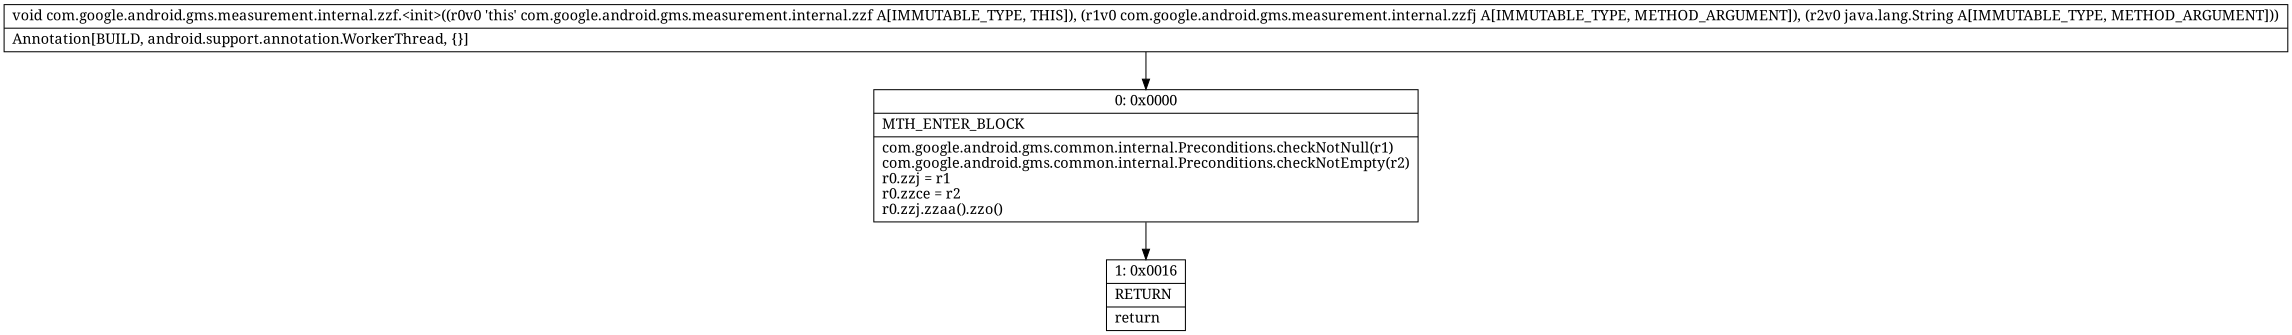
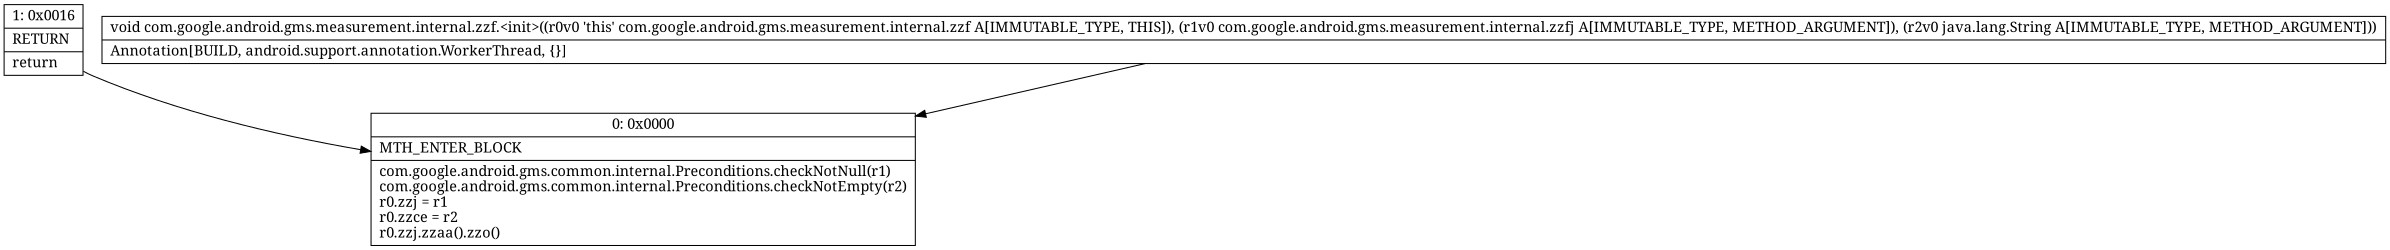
  digraph {
    fontname="Noto Serif"
    node [shape=record fontname="Noto Serif"]
    edge [fontname="Noto Serif"]
    n1 [label="{0\:\ 0x0000|MTH_ENTER_BLOCK\l|com.google.android.gms.common.internal.Preconditions.checkNotNull(r1)\lcom.google.android.gms.common.internal.Preconditions.checkNotEmpty(r2)\lr0.zzj = r1\lr0.zzce = r2\lr0.zzj.zzaa().zzo()\l}"]
    n2 [label="{1\:\ 0x0016|RETURN\l|return\l}"]
    n3 [label="{void com.google.android.gms.measurement.internal.zzf.\<init\>((r0v0 'this' com.google.android.gms.measurement.internal.zzf A[IMMUTABLE_TYPE, THIS]), (r1v0 com.google.android.gms.measurement.internal.zzfj A[IMMUTABLE_TYPE, METHOD_ARGUMENT]), (r2v0 java.lang.String A[IMMUTABLE_TYPE, METHOD_ARGUMENT]))  | Annotation[BUILD, android.support.annotation.WorkerThread, \{\}]\l}"]
-   n1 -> n2
+   n2 -> n1
    n3 -> n1
  }
